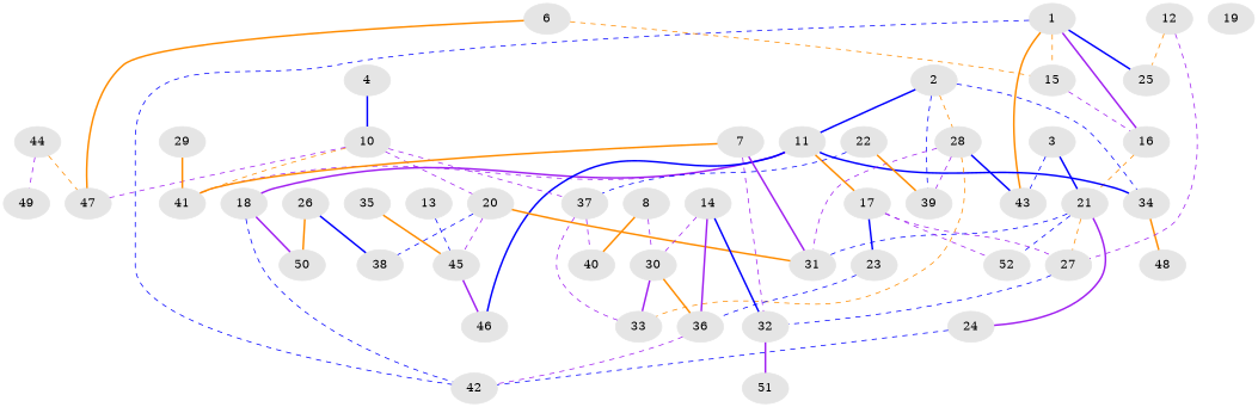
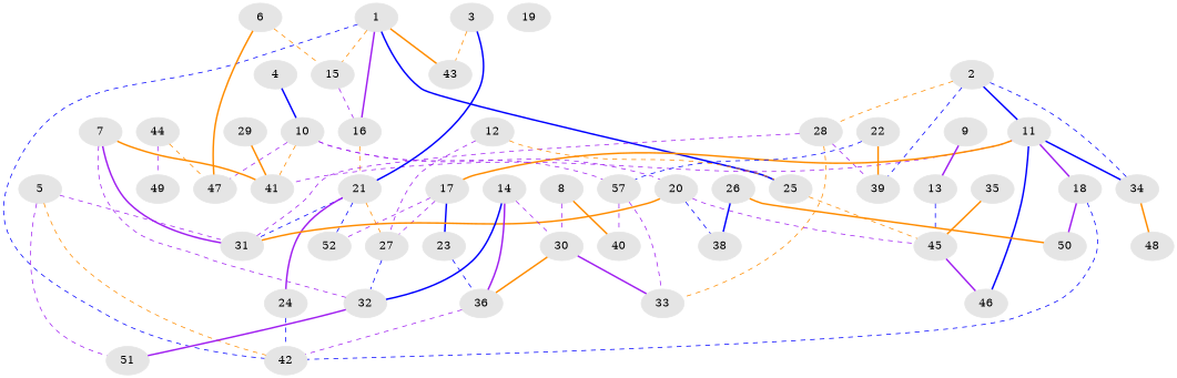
  graph {
    node [color=gray90 style=filled]
    edge [color=purple style=dashed]
    1
    15
    16
    25
    42
    43
    21
    45
    2
    11
    28
    34
    39
    41
    17
    18
    46
    33
    31
    48
    3
    27
    52
    24
    4
    10
    47
    20
-   37
+   37 [label=57]
+   5
    51
    6
    7
    32
    8
    30
    40
    36
+   9
    13
    38
    23
    50
    12
    14
    19
    22
    26
    29
    35
    44
    49
    1 -- 15 [color=darkorange]
    1 -- 16 [style=bold]
    1 -- 25 [color=blue style=bold]
    1 -- 42 [color=blue]
    1 -- 43 [color=darkorange style=bold]
    15 -- 16
    16 -- 21 [color=darkorange]
+   25 -- 45 [color=darkorange]
    21 -- 31 [color=blue]
    21 -- 27 [color=darkorange]
    21 -- 52 [color=blue]
    21 -- 24 [style=bold]
    45 -- 46 [style=bold]
    2 -- 11 [color=blue style=bold]
    2 -- 28 [color=darkorange]
    2 -- 34 [color=blue]
    2 -- 39 [color=blue]
    11 -- 34 [color=blue style=bold]
    11 -- 41
    11 -- 17 [color=darkorange style=bold]
    11 -- 18 [style=bold]
    11 -- 46 [color=blue style=bold]
-   28 -- 43 [color=blue style=bold]
    28 -- 39
    28 -- 33 [color=darkorange]
    28 -- 31
    34 -- 48 [color=darkorange style=bold]
    17 -- 27
    17 -- 52
    17 -- 23 [color=blue style=bold]
    18 -- 42 [color=blue]
    18 -- 50 [style=bold]
-   3 -- 43 [color=blue]
+   3 -- 43 [color=darkorange]
    3 -- 21 [color=blue style=bold]
    27 -- 32 [color=blue]
    24 -- 42 [color=blue]
    4 -- 10 [color=blue style=bold]
    10 -- 41 [color=darkorange]
    10 -- 47
    10 -- 20
    10 -- 37
    20 -- 45
    20 -- 31 [color=darkorange style=bold]
    20 -- 38 [color=blue]
    37 -- 33
    37 -- 40
+   5 -- 42 [color=darkorange]
+   5 -- 31
+   5 -- 51
    6 -- 15 [color=darkorange]
    6 -- 47 [color=darkorange style=bold]
    7 -- 41 [color=darkorange style=bold]
    7 -- 31 [style=bold]
    7 -- 32
    32 -- 51 [style=bold]
    8 -- 30
    8 -- 40 [color=darkorange style=bold]
    30 -- 33 [style=bold]
    30 -- 36 [color=darkorange style=bold]
    36 -- 42
+   9 -- 13 [style=bold]
    13 -- 45 [color=blue]
    23 -- 36 [color=blue]
    12 -- 25 [color=darkorange]
    12 -- 27
    14 -- 32 [color=blue style=bold]
    14 -- 30
    14 -- 36 [style=bold]
    22 -- 39 [color=darkorange style=bold]
    22 -- 37 [color=blue]
    26 -- 38 [color=blue style=bold]
    26 -- 50 [color=darkorange style=bold]
    29 -- 41 [color=darkorange style=bold]
    35 -- 45 [color=darkorange style=bold]
    44 -- 47 [color=darkorange]
    44 -- 49
  }
